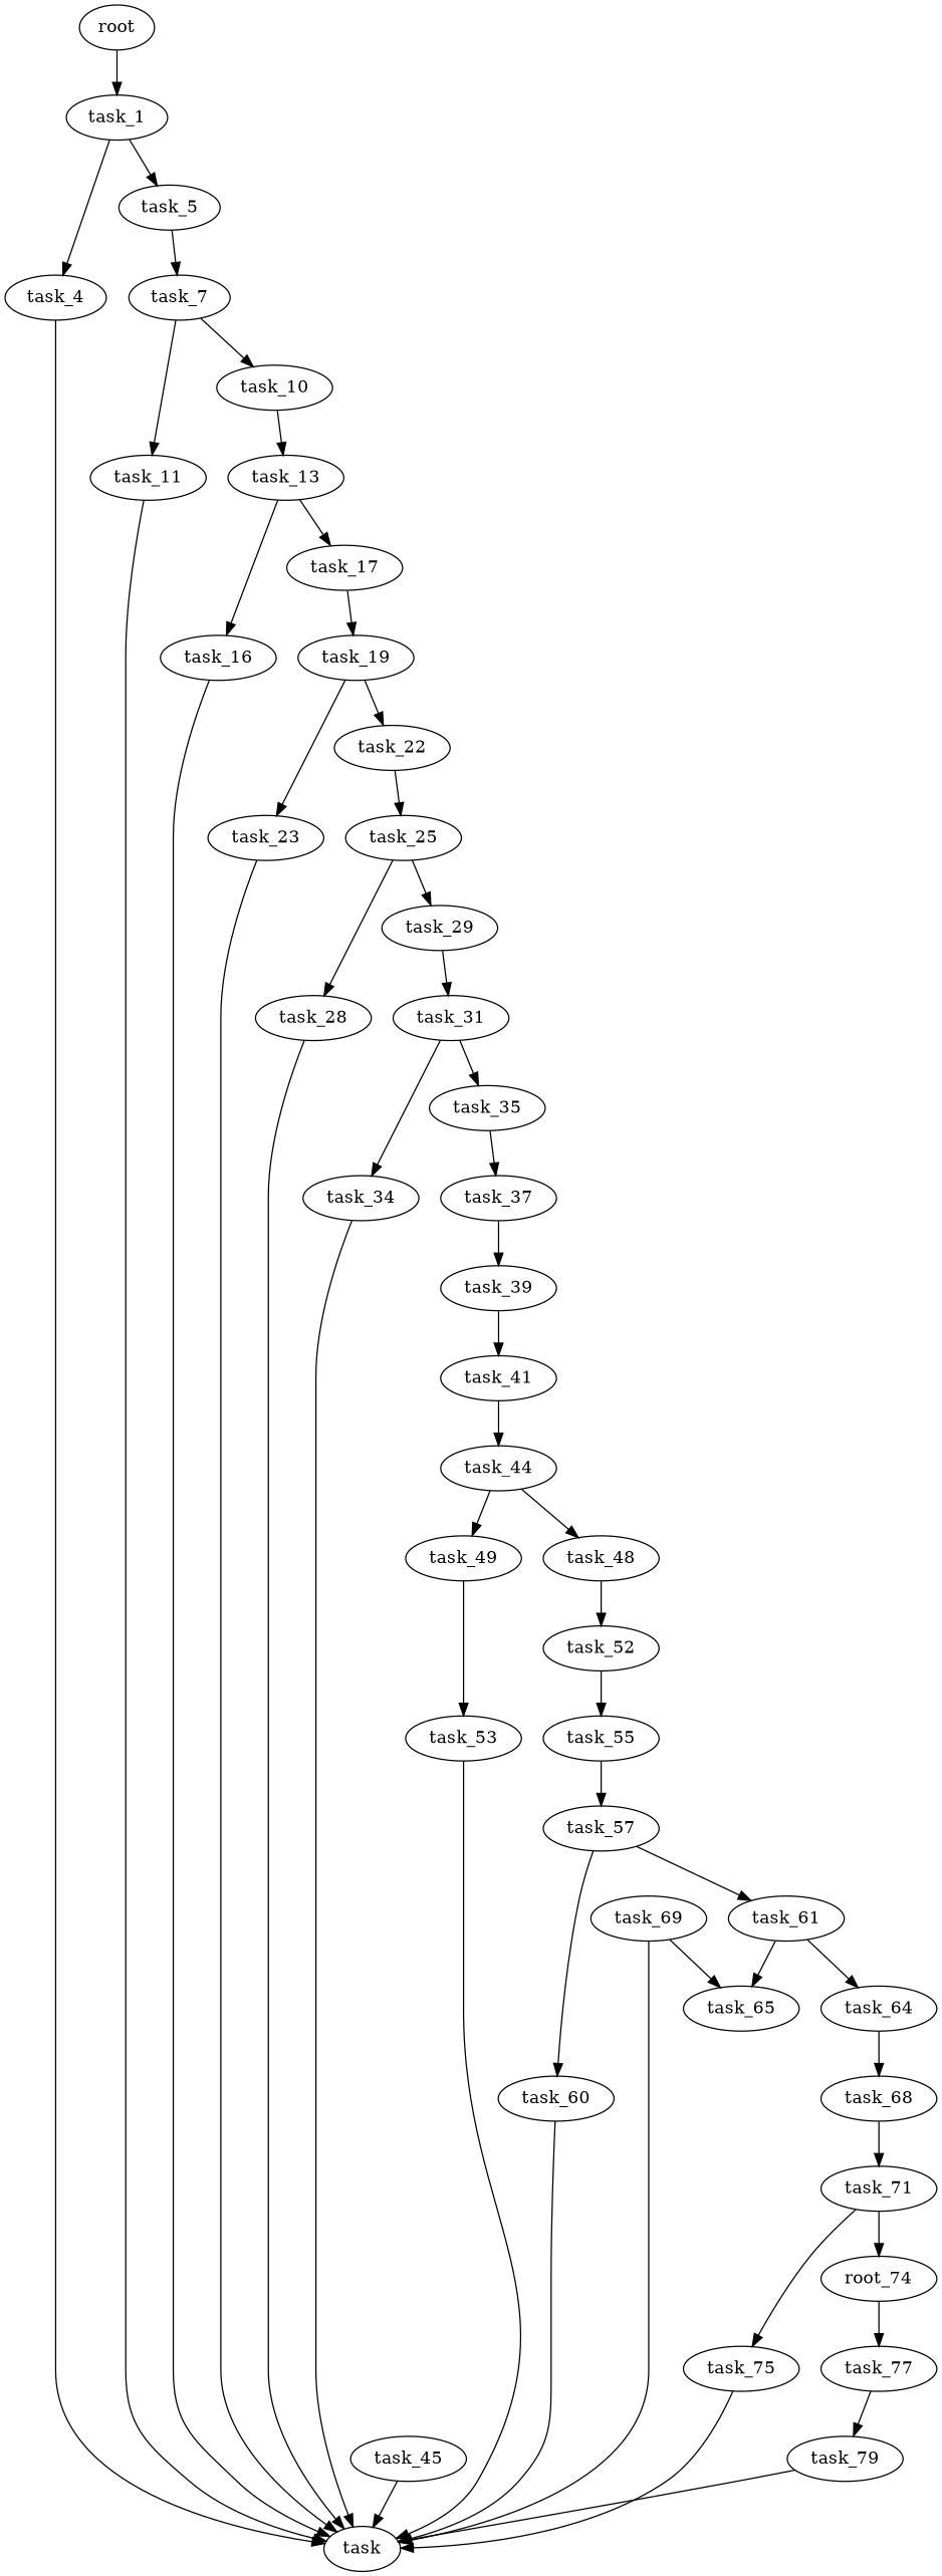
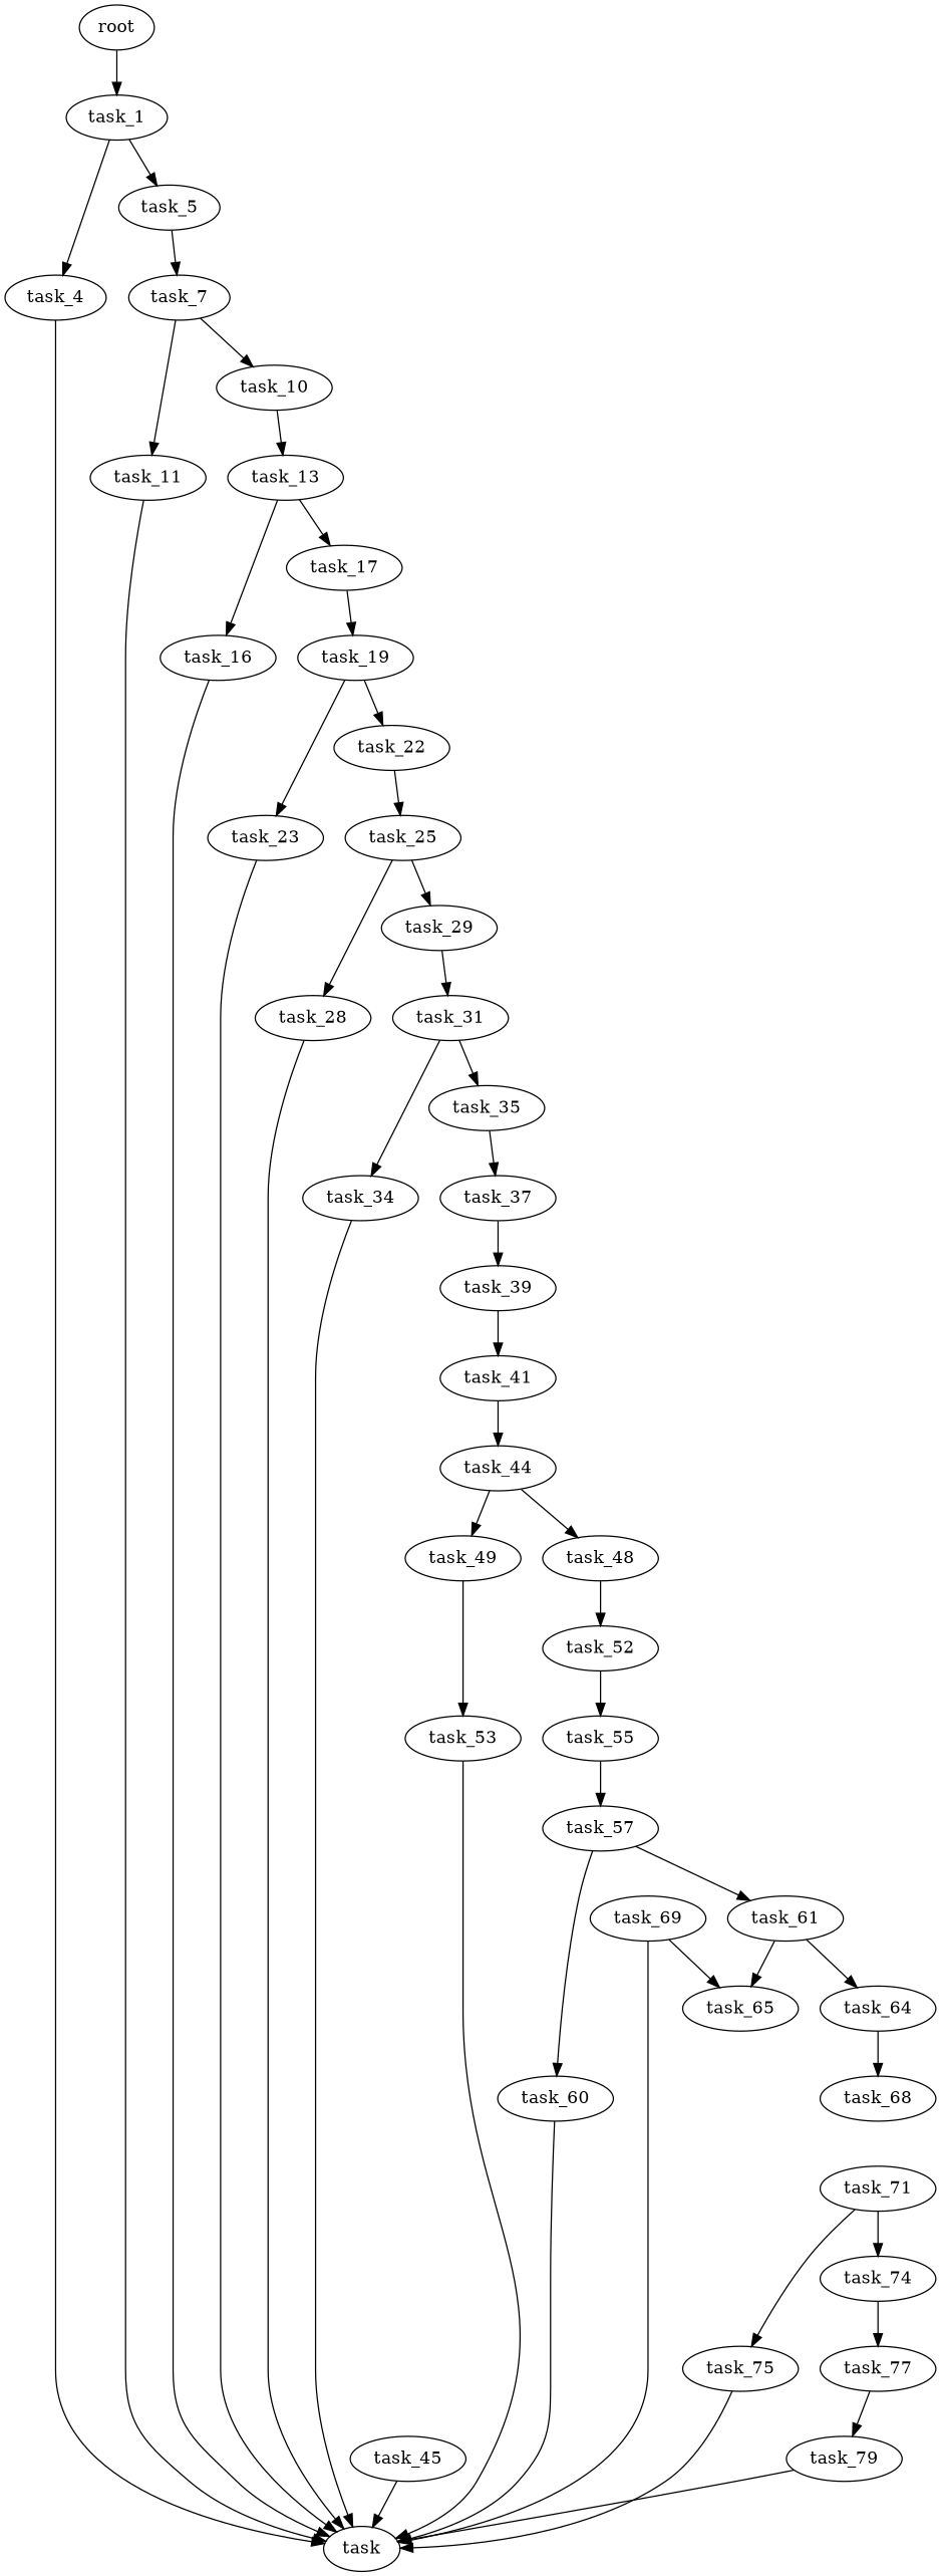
  digraph {
    root
    task_1
    task_4
    task_5
    n5 [label=task]
    task_7
    task_10
    task_11
    task_13
    task_16
    task_17
    task_19
    task_22
    task_23
    task_25
    task_28
    task_29
    task_31
    task_34
    task_35
    task_37
    task_39
    task_41
    task_44
    task_48
    task_49
    task_45
    task_52
    task_53
    task_55
    task_57
    task_60
    task_61
    task_64
    task_65
    task_68
    task_71
    task_69
-   task_74 [label=root_74]
+   task_74
    task_75
    task_77
    task_79
    root -> task_1
    task_1 -> task_4
    task_1 -> task_5
    task_4 -> n5
    task_5 -> task_7
    task_7 -> task_10
    task_7 -> task_11
    task_10 -> task_13
    task_11 -> n5
    task_13 -> task_16
    task_13 -> task_17
    task_16 -> n5
    task_17 -> task_19
    task_19 -> task_22
    task_19 -> task_23
    task_22 -> task_25
    task_23 -> n5
    task_25 -> task_28
    task_25 -> task_29
    task_28 -> n5
    task_29 -> task_31
    task_31 -> task_34
    task_31 -> task_35
    task_34 -> n5
    task_35 -> task_37
    task_37 -> task_39
    task_39 -> task_41
    task_41 -> task_44
    task_44 -> task_48
    task_44 -> task_49
    task_48 -> task_52
    task_49 -> task_53
    task_45 -> n5
    task_52 -> task_55
    task_53 -> n5
    task_55 -> task_57
    task_57 -> task_60
    task_57 -> task_61
    task_60 -> n5
    task_61 -> task_64
    task_61 -> task_65
    task_64 -> task_68
-   task_68 -> task_71
    task_71 -> task_74
    task_71 -> task_75
    task_69 -> n5
    task_69 -> task_65
    task_74 -> task_77
    task_75 -> n5
    task_77 -> task_79
    task_79 -> n5
  }
